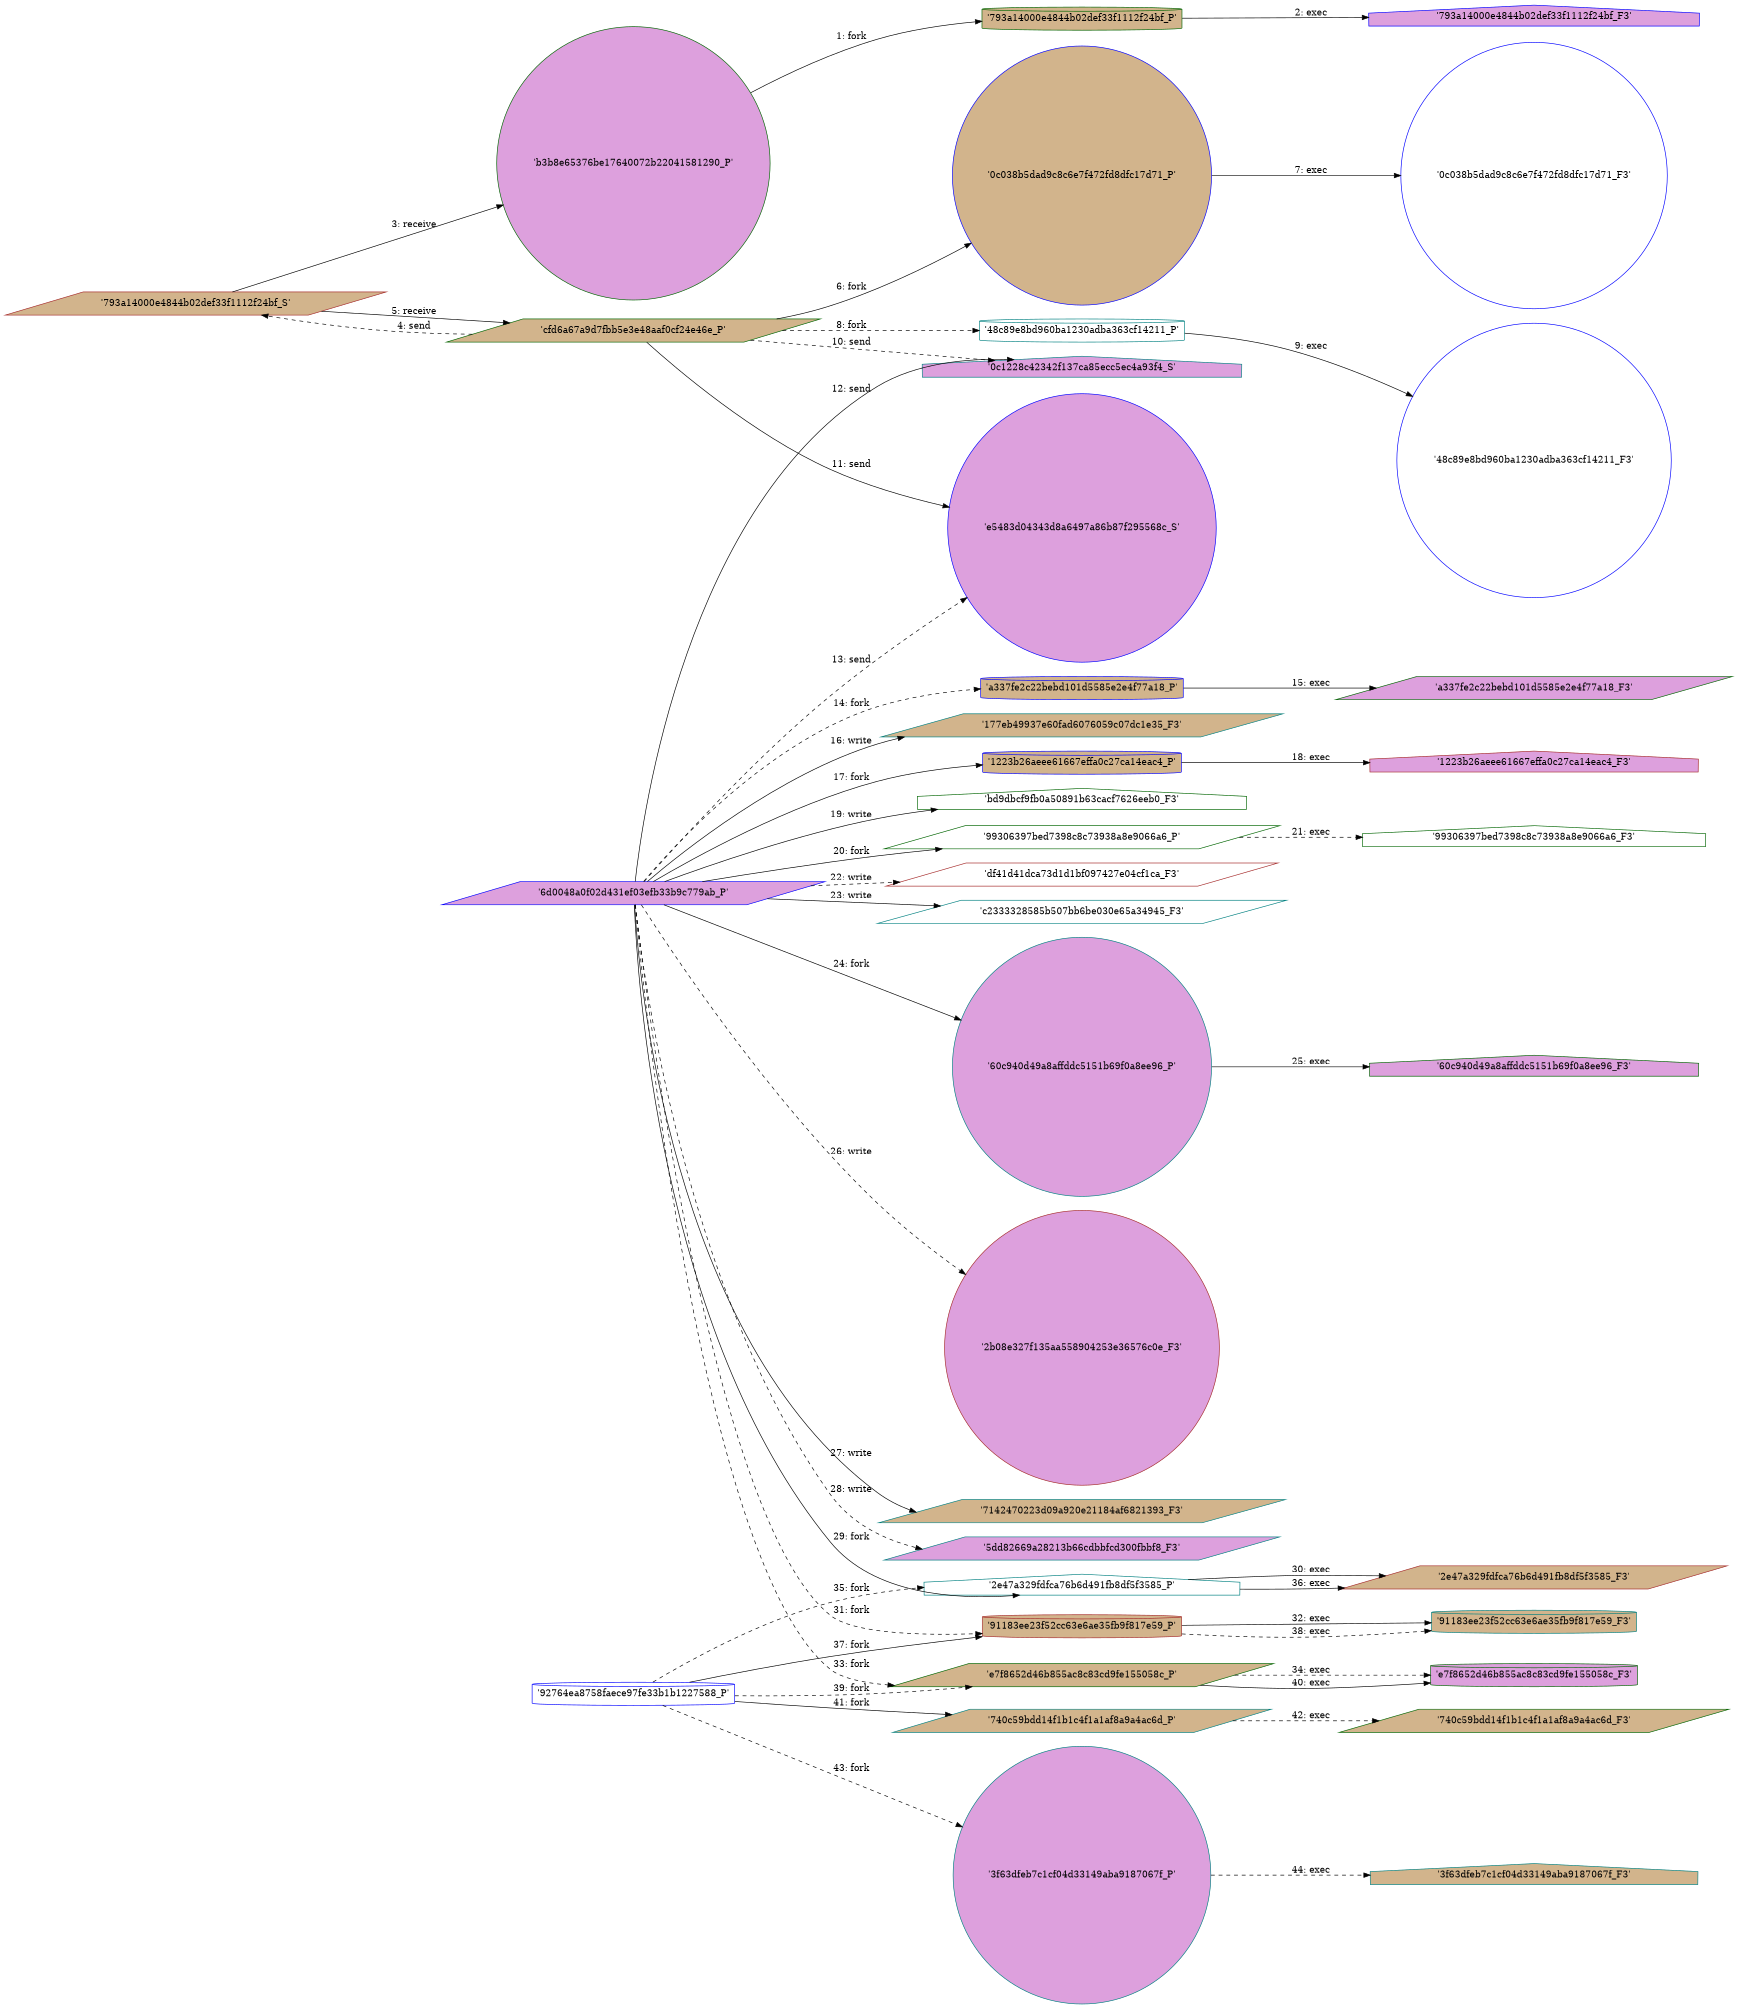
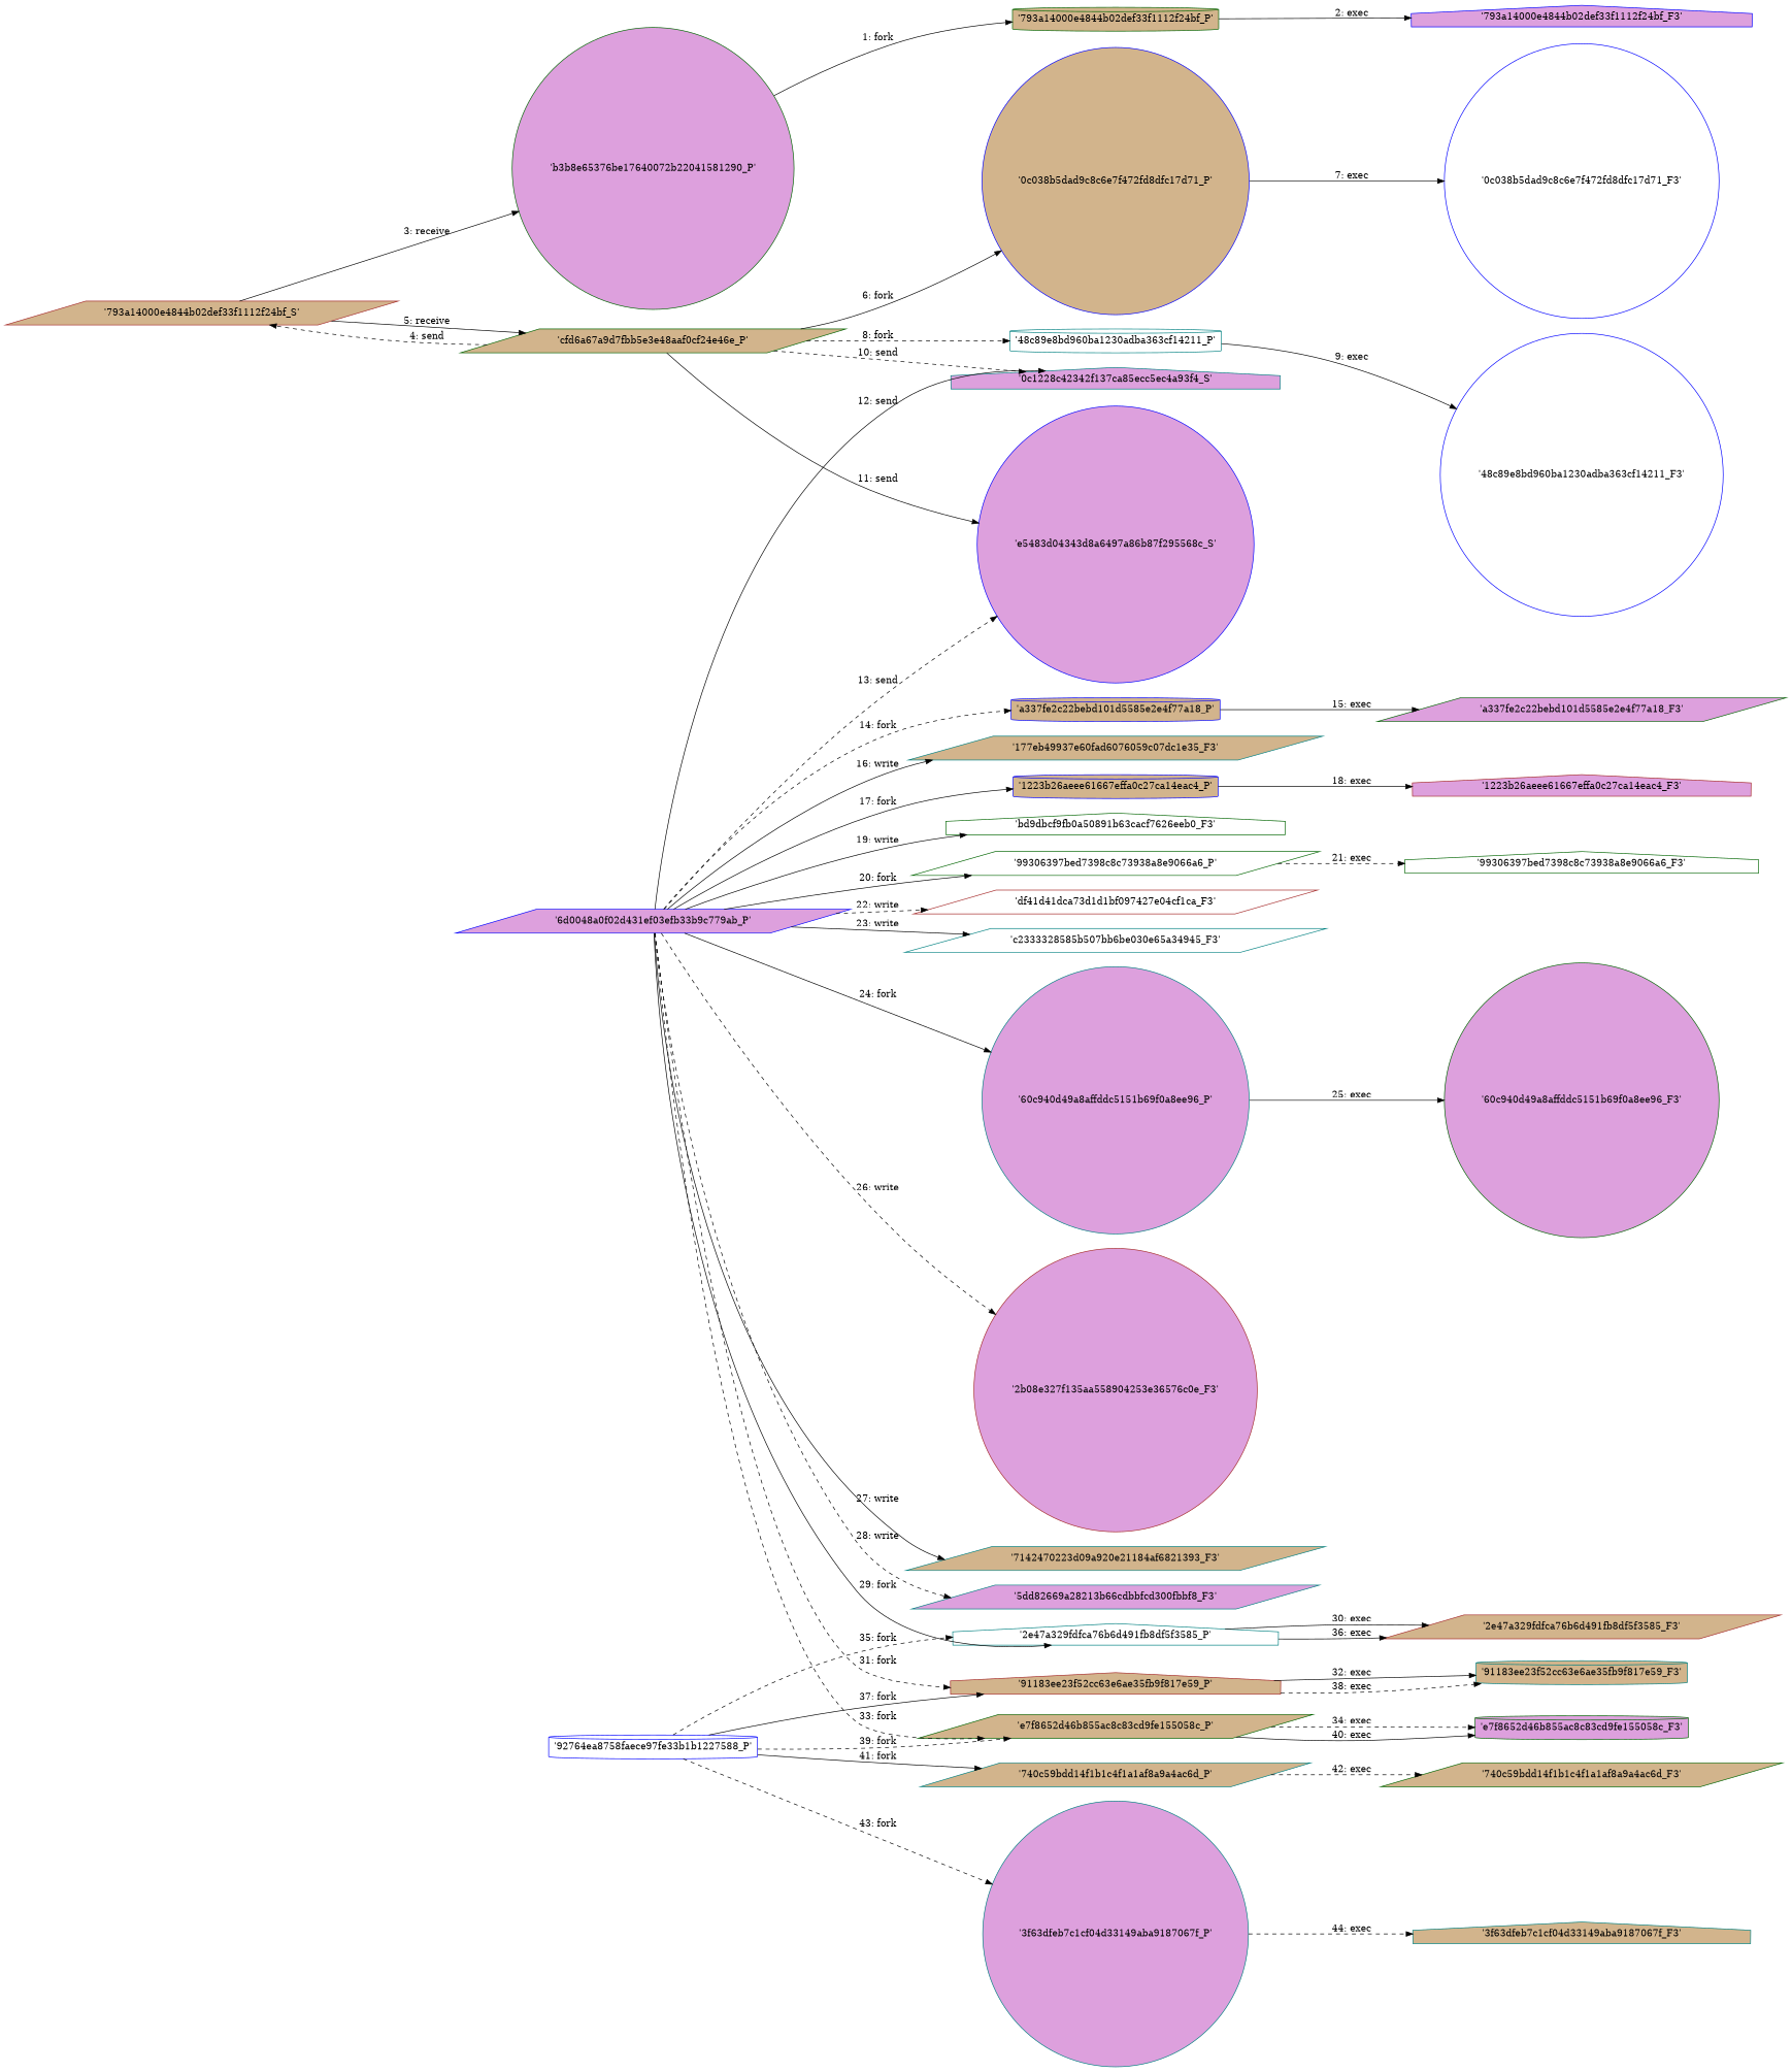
  digraph {
    engine=neato
    fixedsize=false
    fontsize=10
    nodesep=0.3
    rankdir=LR
    ranksep=0
    splines=true
    node [color=teal fillcolor=tan node_type=Process shape=parallelogram style=filled]
    edge [style=solid]
    "'b3b8e65376be17640072b22041581290_P'" [color=darkgreen fillcolor=plum shape=circle]
    "'793a14000e4844b02def33f1112f24bf_P'" [color=darkgreen shape=cylinder]
    "'793a14000e4844b02def33f1112f24bf_F3'" [color=blue fillcolor=plum node_type=File shape=house]
    "'793a14000e4844b02def33f1112f24bf_S'" [color=brown node_type=Socket]
    "'cfd6a67a9d7fbb5e3e48aaf0cf24e46e_P'" [color=darkgreen]
    "'0c038b5dad9c8c6e7f472fd8dfc17d71_P'" [color=blue shape=circle]
    "'48c89e8bd960ba1230adba363cf14211_P'" [fillcolor=white shape=cylinder]
    "'0c1228c42342f137ca85ecc5ec4a93f4_S'" [fillcolor=plum node_type=Socket shape=house]
    "'e5483d04343d8a6497a86b87f295568c_S'" [color=blue fillcolor=plum node_type=Socket shape=circle]
    "'0c038b5dad9c8c6e7f472fd8dfc17d71_F3'" [color=blue fillcolor=white node_type=File shape=circle]
    "'48c89e8bd960ba1230adba363cf14211_F3'" [color=blue fillcolor=white node_type=File shape=circle]
    "'6d0048a0f02d431ef03efb33b9c779ab_P'" [color=blue fillcolor=plum]
    "'a337fe2c22bebd101d5585e2e4f77a18_P'" [color=blue shape=cylinder]
    "'177eb49937e60fad6076059c07dc1e35_F3'" [node_type=file]
    "'1223b26aeee61667effa0c27ca14eac4_P'" [color=blue shape=cylinder]
    "'bd9dbcf9fb0a50891b63cacf7626eeb0_F3'" [color=darkgreen fillcolor=white node_type=file shape=house]
    "'99306397bed7398c8c73938a8e9066a6_P'" [color=darkgreen fillcolor=white]
    "'df41d41dca73d1d1bf097427e04cf1ca_F3'" [color=brown fillcolor=white node_type=file]
    "'c2333328585b507bb6be030e65a34945_F3'" [fillcolor=white node_type=file]
    "'60c940d49a8affddc5151b69f0a8ee96_P'" [fillcolor=plum shape=circle]
    "'2b08e327f135aa558904253e36576c0e_F3'" [color=brown fillcolor=plum node_type=file shape=circle]
    "'7142470223d09a920e21184af6821393_F3'" [node_type=file]
    "'5dd82669a28213b66cdbbfcd300fbbf8_F3'" [fillcolor=plum node_type=file]
    "'2e47a329fdfca76b6d491fb8df5f3585_P'" [fillcolor=white shape=house]
-   "'91183ee23f52cc63e6ae35fb9f817e59_P'" [color=brown shape=cylinder]
+   "'91183ee23f52cc63e6ae35fb9f817e59_P'" [color=brown shape=house]
    "'e7f8652d46b855ac8c83cd9fe155058c_P'" [color=darkgreen]
    "'a337fe2c22bebd101d5585e2e4f77a18_F3'" [color=darkgreen fillcolor=plum node_type=File]
    "'1223b26aeee61667effa0c27ca14eac4_F3'" [color=brown fillcolor=plum node_type=File shape=house]
    "'99306397bed7398c8c73938a8e9066a6_F3'" [color=darkgreen fillcolor=white node_type=File shape=house]
-   "'60c940d49a8affddc5151b69f0a8ee96_F3'" [color=darkgreen fillcolor=plum node_type=File shape=house]
+   "'60c940d49a8affddc5151b69f0a8ee96_F3'" [color=darkgreen fillcolor=plum node_type=File shape=circle]
    "'2e47a329fdfca76b6d491fb8df5f3585_F3'" [color=brown node_type=File]
    "'91183ee23f52cc63e6ae35fb9f817e59_F3'" [node_type=File shape=cylinder]
    "'e7f8652d46b855ac8c83cd9fe155058c_F3'" [color=darkgreen fillcolor=plum node_type=File shape=cylinder]
    "'92764ea8758faece97fe33b1b1227588_P'" [color=blue fillcolor=white shape=cylinder]
    "'740c59bdd14f1b1c4f1a1af8a9a4ac6d_P'"
    "'3f63dfeb7c1cf04d33149aba9187067f_P'" [fillcolor=plum shape=circle]
    "'740c59bdd14f1b1c4f1a1af8a9a4ac6d_F3'" [color=darkgreen node_type=File]
    "'3f63dfeb7c1cf04d33149aba9187067f_F3'" [node_type=File shape=house]
    "'b3b8e65376be17640072b22041581290_P'" -> "'793a14000e4844b02def33f1112f24bf_P'" [label="1: fork"]
    "'793a14000e4844b02def33f1112f24bf_P'" -> "'793a14000e4844b02def33f1112f24bf_F3'" [label="2: exec"]
    "'793a14000e4844b02def33f1112f24bf_S'" -> "'b3b8e65376be17640072b22041581290_P'" [label="3: receive"]
    "'793a14000e4844b02def33f1112f24bf_S'" -> "'cfd6a67a9d7fbb5e3e48aaf0cf24e46e_P'" [label="5: receive"]
    "'cfd6a67a9d7fbb5e3e48aaf0cf24e46e_P'" -> "'793a14000e4844b02def33f1112f24bf_S'" [label="4: send" style=dashed]
    "'cfd6a67a9d7fbb5e3e48aaf0cf24e46e_P'" -> "'0c038b5dad9c8c6e7f472fd8dfc17d71_P'" [label="6: fork"]
    "'cfd6a67a9d7fbb5e3e48aaf0cf24e46e_P'" -> "'48c89e8bd960ba1230adba363cf14211_P'" [label="8: fork" style=dashed]
    "'cfd6a67a9d7fbb5e3e48aaf0cf24e46e_P'" -> "'0c1228c42342f137ca85ecc5ec4a93f4_S'" [label="10: send" style=dashed]
    "'cfd6a67a9d7fbb5e3e48aaf0cf24e46e_P'" -> "'e5483d04343d8a6497a86b87f295568c_S'" [label="11: send"]
    "'0c038b5dad9c8c6e7f472fd8dfc17d71_P'" -> "'0c038b5dad9c8c6e7f472fd8dfc17d71_F3'" [label="7: exec"]
    "'48c89e8bd960ba1230adba363cf14211_P'" -> "'48c89e8bd960ba1230adba363cf14211_F3'" [label="9: exec"]
    "'6d0048a0f02d431ef03efb33b9c779ab_P'" -> "'0c1228c42342f137ca85ecc5ec4a93f4_S'" [label="12: send"]
    "'6d0048a0f02d431ef03efb33b9c779ab_P'" -> "'e5483d04343d8a6497a86b87f295568c_S'" [label="13: send" style=dashed]
    "'6d0048a0f02d431ef03efb33b9c779ab_P'" -> "'a337fe2c22bebd101d5585e2e4f77a18_P'" [label="14: fork" style=dashed]
    "'6d0048a0f02d431ef03efb33b9c779ab_P'" -> "'177eb49937e60fad6076059c07dc1e35_F3'" [label="16: write"]
    "'6d0048a0f02d431ef03efb33b9c779ab_P'" -> "'1223b26aeee61667effa0c27ca14eac4_P'" [label="17: fork"]
    "'6d0048a0f02d431ef03efb33b9c779ab_P'" -> "'bd9dbcf9fb0a50891b63cacf7626eeb0_F3'" [label="19: write"]
    "'6d0048a0f02d431ef03efb33b9c779ab_P'" -> "'99306397bed7398c8c73938a8e9066a6_P'" [label="20: fork"]
    "'6d0048a0f02d431ef03efb33b9c779ab_P'" -> "'df41d41dca73d1d1bf097427e04cf1ca_F3'" [label="22: write" style=dashed]
    "'6d0048a0f02d431ef03efb33b9c779ab_P'" -> "'c2333328585b507bb6be030e65a34945_F3'" [label="23: write"]
    "'6d0048a0f02d431ef03efb33b9c779ab_P'" -> "'60c940d49a8affddc5151b69f0a8ee96_P'" [label="24: fork"]
    "'6d0048a0f02d431ef03efb33b9c779ab_P'" -> "'2b08e327f135aa558904253e36576c0e_F3'" [label="26: write" style=dashed]
    "'6d0048a0f02d431ef03efb33b9c779ab_P'" -> "'7142470223d09a920e21184af6821393_F3'" [label="27: write"]
    "'6d0048a0f02d431ef03efb33b9c779ab_P'" -> "'5dd82669a28213b66cdbbfcd300fbbf8_F3'" [label="28: write" style=dashed]
    "'6d0048a0f02d431ef03efb33b9c779ab_P'" -> "'2e47a329fdfca76b6d491fb8df5f3585_P'" [label="29: fork"]
    "'6d0048a0f02d431ef03efb33b9c779ab_P'" -> "'91183ee23f52cc63e6ae35fb9f817e59_P'" [label="31: fork" style=dashed]
    "'6d0048a0f02d431ef03efb33b9c779ab_P'" -> "'e7f8652d46b855ac8c83cd9fe155058c_P'" [label="33: fork" style=dashed]
    "'a337fe2c22bebd101d5585e2e4f77a18_P'" -> "'a337fe2c22bebd101d5585e2e4f77a18_F3'" [label="15: exec"]
    "'1223b26aeee61667effa0c27ca14eac4_P'" -> "'1223b26aeee61667effa0c27ca14eac4_F3'" [label="18: exec"]
    "'99306397bed7398c8c73938a8e9066a6_P'" -> "'99306397bed7398c8c73938a8e9066a6_F3'" [label="21: exec" style=dashed]
    "'60c940d49a8affddc5151b69f0a8ee96_P'" -> "'60c940d49a8affddc5151b69f0a8ee96_F3'" [label="25: exec"]
    "'2e47a329fdfca76b6d491fb8df5f3585_P'" -> "'2e47a329fdfca76b6d491fb8df5f3585_F3'" [label="30: exec"]
    "'2e47a329fdfca76b6d491fb8df5f3585_P'" -> "'2e47a329fdfca76b6d491fb8df5f3585_F3'" [label="36: exec"]
    "'91183ee23f52cc63e6ae35fb9f817e59_P'" -> "'91183ee23f52cc63e6ae35fb9f817e59_F3'" [label="32: exec"]
    "'91183ee23f52cc63e6ae35fb9f817e59_P'" -> "'91183ee23f52cc63e6ae35fb9f817e59_F3'" [label="38: exec" style=dashed]
    "'e7f8652d46b855ac8c83cd9fe155058c_P'" -> "'e7f8652d46b855ac8c83cd9fe155058c_F3'" [label="34: exec" style=dashed]
    "'e7f8652d46b855ac8c83cd9fe155058c_P'" -> "'e7f8652d46b855ac8c83cd9fe155058c_F3'" [label="40: exec"]
    "'92764ea8758faece97fe33b1b1227588_P'" -> "'2e47a329fdfca76b6d491fb8df5f3585_P'" [label="35: fork" style=dashed]
    "'92764ea8758faece97fe33b1b1227588_P'" -> "'91183ee23f52cc63e6ae35fb9f817e59_P'" [label="37: fork"]
    "'92764ea8758faece97fe33b1b1227588_P'" -> "'e7f8652d46b855ac8c83cd9fe155058c_P'" [label="39: fork" style=dashed]
    "'92764ea8758faece97fe33b1b1227588_P'" -> "'740c59bdd14f1b1c4f1a1af8a9a4ac6d_P'" [label="41: fork"]
    "'92764ea8758faece97fe33b1b1227588_P'" -> "'3f63dfeb7c1cf04d33149aba9187067f_P'" [label="43: fork" style=dashed]
    "'740c59bdd14f1b1c4f1a1af8a9a4ac6d_P'" -> "'740c59bdd14f1b1c4f1a1af8a9a4ac6d_F3'" [label="42: exec" style=dashed]
    "'3f63dfeb7c1cf04d33149aba9187067f_P'" -> "'3f63dfeb7c1cf04d33149aba9187067f_F3'" [label="44: exec" style=dashed]
  }
